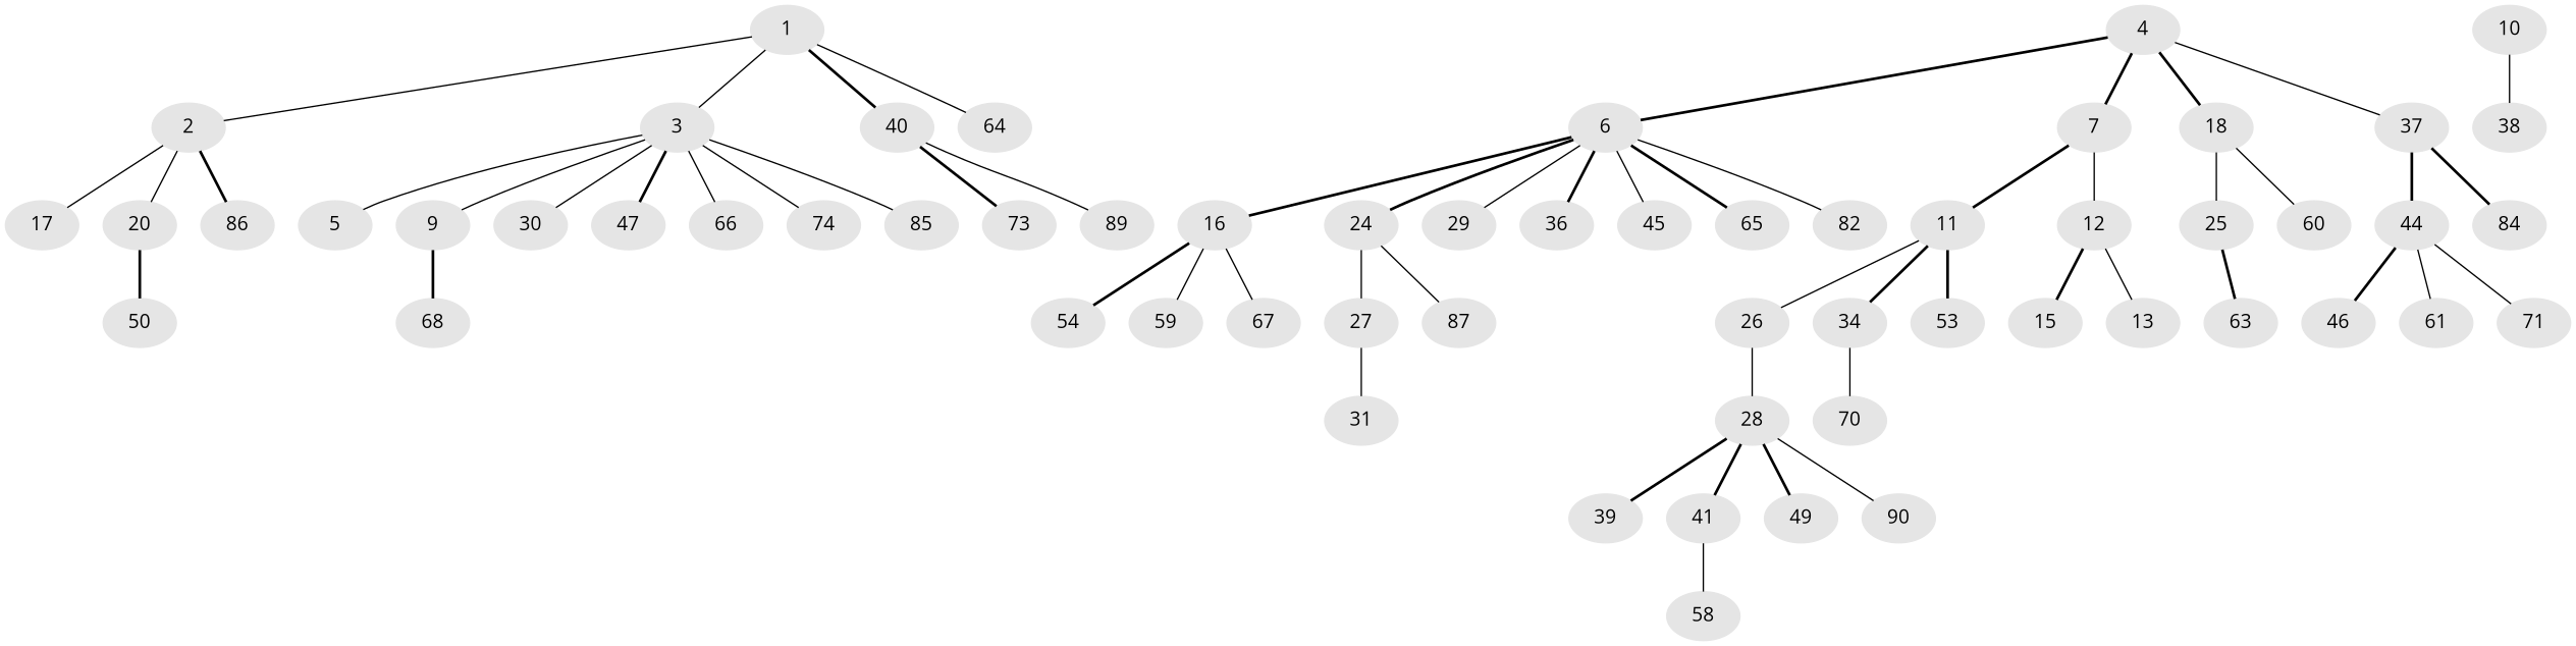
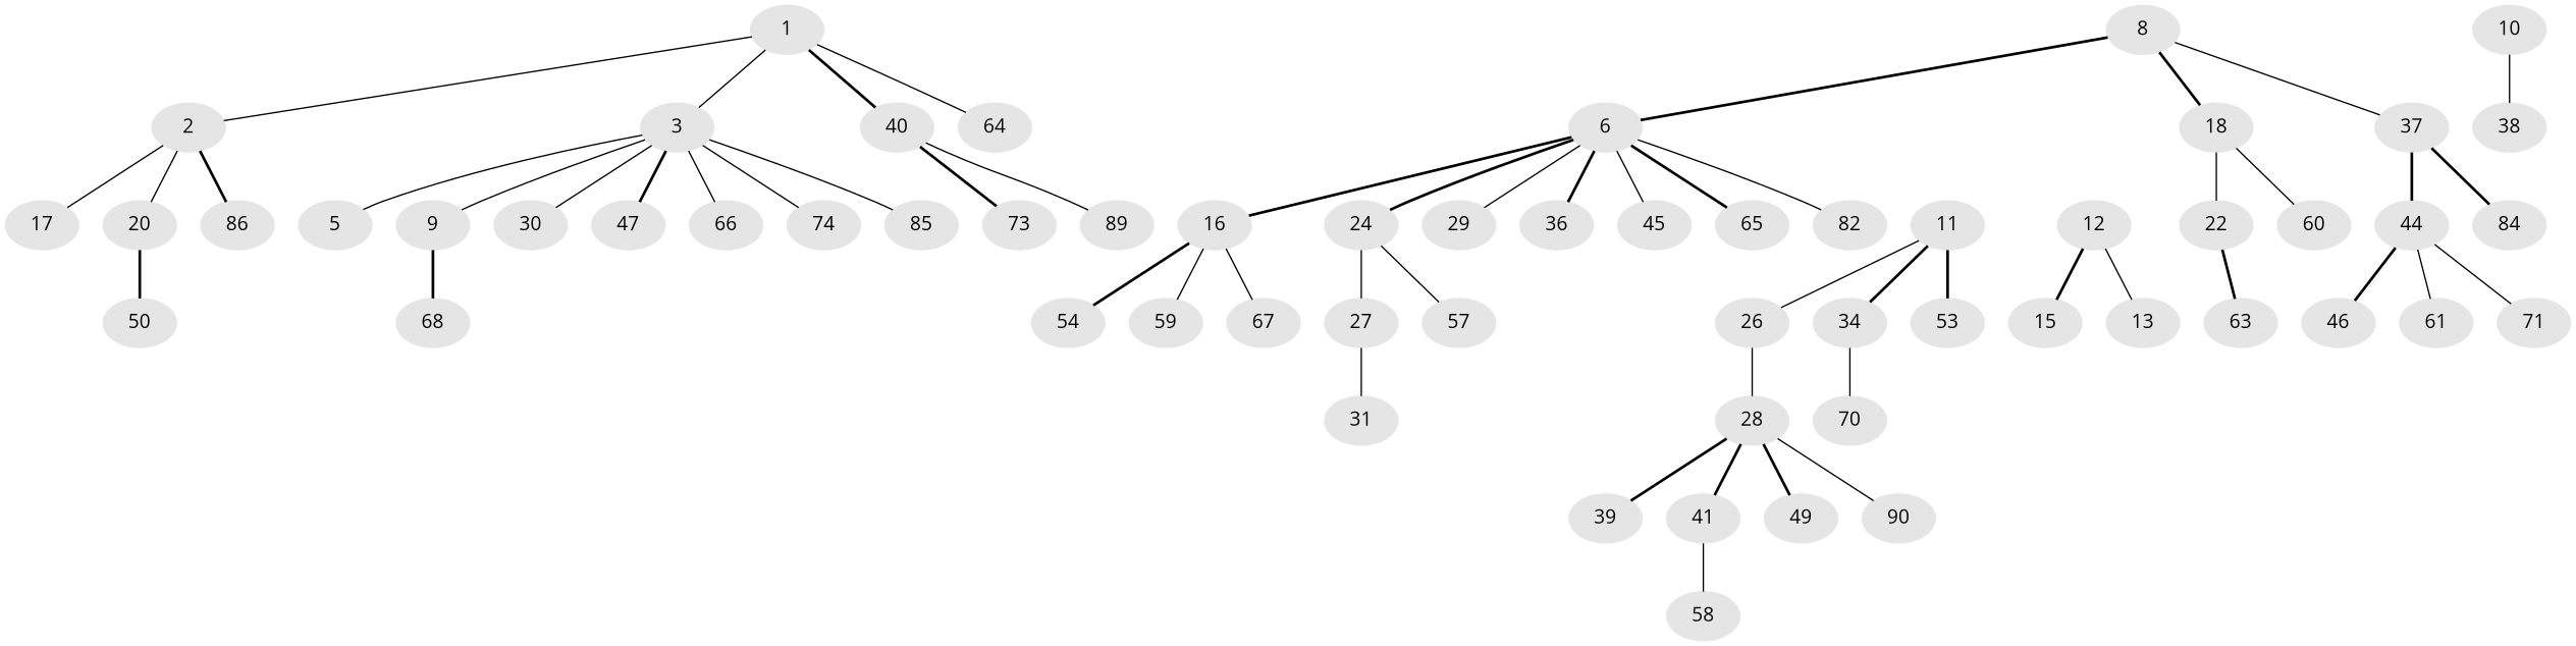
  graph {
    fontname="Open Sans"
    node [color=gray90 fontname="Open Sans" style=filled]
    edge [fontname="Open Sans" style=solid]
    1 [super="+21"]
    2 [super="+43"]
    3 [super="+8"]
    40 [super="+48"]
    64
    17
    20
    86
    5
    9 [super="+42"]
    30 [super="+52"]
    47 [super="+56"]
    66
    n14 [label=74]
    85
-   4 [super="+32"]
+   4 [super="+32" label=8]
    6 [super="+14"]
-   7 [super="+80"]
    18 [super="+25"]
    37 [super="+79"]
    73 [super="+75"]
    89
    50
    68
    10 [super="+72"]
    38
    16 [super="+19"]
    24 [super="+33"]
    29
    36
    45 [super="+78"]
    65 [super="+69"]
    82
    11 [super="+83"]
    12 [super="+23"]
-   22 [super="+87" label=25]
+   22 [super="+87"]
    60
    44 [super="+88"]
    84
    54
    59
    67 [super="+81"]
    27 [super="+35"]
-   57 [label=87]
+   57
    26 [super="+91"]
    34 [super="+55"]
    53
    15
    13
    28 [super="+62"]
    70
    63
    31
    39
    41 [super="+51"]
    49
    90
    58
    46
    61
    71 [super="+74"]
    1 -- 2
    1 -- 3
    1 -- 40 [style=bold]
    1 -- 64
    2 -- 17
    2 -- 20
    2 -- 86 [style=bold]
    3 -- 5
    3 -- 9
    3 -- 30
    3 -- 47 [style=bold]
    3 -- 66
    3 -- n14
    3 -- 85
    40 -- 73 [style=bold]
    40 -- 89
    20 -- 50 [style=bold]
    9 -- 68 [style=bold]
    4 -- 6 [style=bold]
-   4 -- 7 [style=bold]
    4 -- 18 [style=bold]
    4 -- 37
    6 -- 16 [style=bold]
    6 -- 24 [style=bold]
    6 -- 29
    6 -- 36 [style=bold]
    6 -- 45
    6 -- 65 [style=bold]
    6 -- 82
-   7 -- 11 [style=bold]
-   7 -- 12
    18 -- 22
    18 -- 60
    37 -- 44 [style=bold]
    37 -- 84 [style=bold]
    10 -- 38
    16 -- 54 [style=bold]
    16 -- 59
    16 -- 67
    24 -- 27
    24 -- 57
    11 -- 26
    11 -- 34 [style=bold]
    11 -- 53 [style=bold]
    12 -- 15 [style=bold]
    12 -- 13
    22 -- 63 [style=bold]
    44 -- 46 [style=bold]
    44 -- 61
    44 -- 71
    27 -- 31
    26 -- 28
    34 -- 70
    28 -- 39 [style=bold]
    28 -- 41 [style=bold]
    28 -- 49 [style=bold]
    28 -- 90
    41 -- 58
  }
